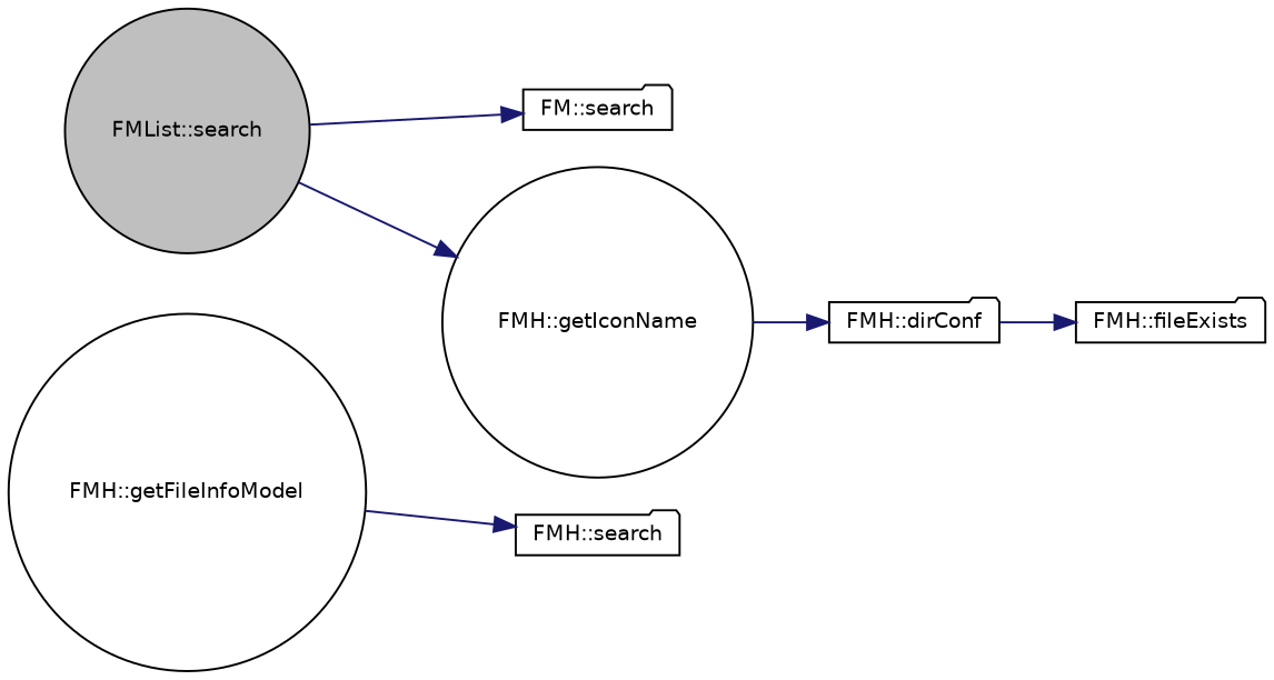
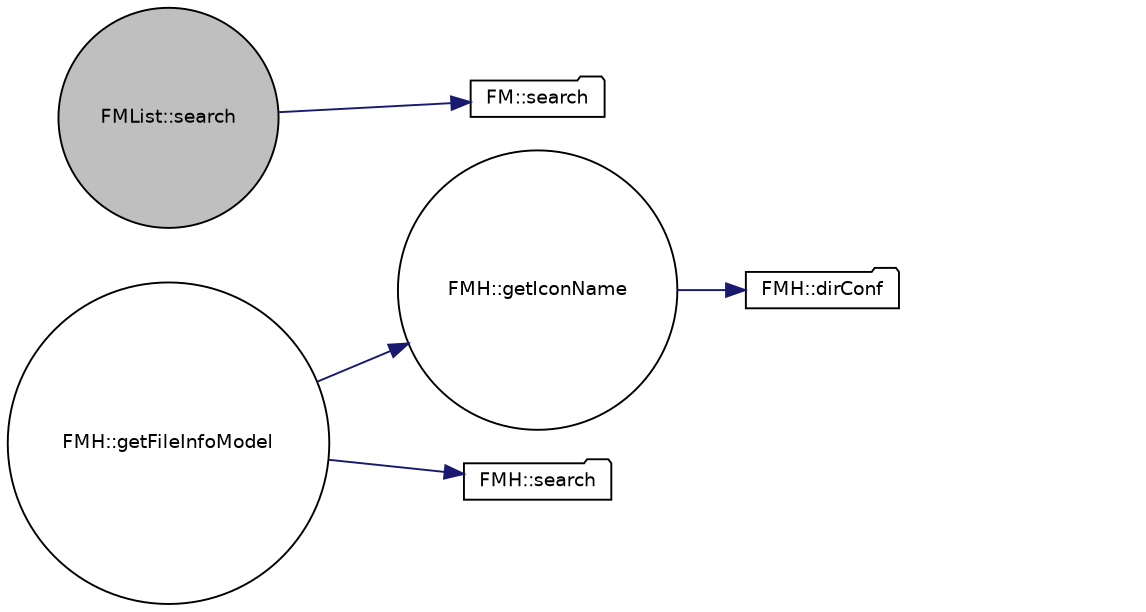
  digraph {
    rankdir=LR
    node [color=black fillcolor=white fontname=Helvetica fontsize=10 shape=folder style=filled]
    edge [color=midnightblue fontname=Helvetica fontsize=10 labelfontname=Helvetica labelfontsize=10 style=solid]
    n1 [fillcolor=grey75 fontcolor=black height=0.2 label="FMList::search" shape=circle width=0.4]
    n2 [height=0.2 label="FM::search" width=0.4]
    n3 [height=0.2 label="FMH::getFileInfoModel" shape=circle width=0.4]
    n4 [height=0.2 label="FMH::search" width=0.4]
    n5 [height=0.2 label="FMH::getIconName" shape=circle width=0.4]
    n6 [height=0.2 label="FMH::dirConf" width=0.4]
-   n7 [height=0.2 label="FMH::fileExists" width=0.4]
    n1 -> n2
    n3 -> n4
-   n1 -> n5
+   n3 -> n5
    n5 -> n6
-   n6 -> n7
  }
